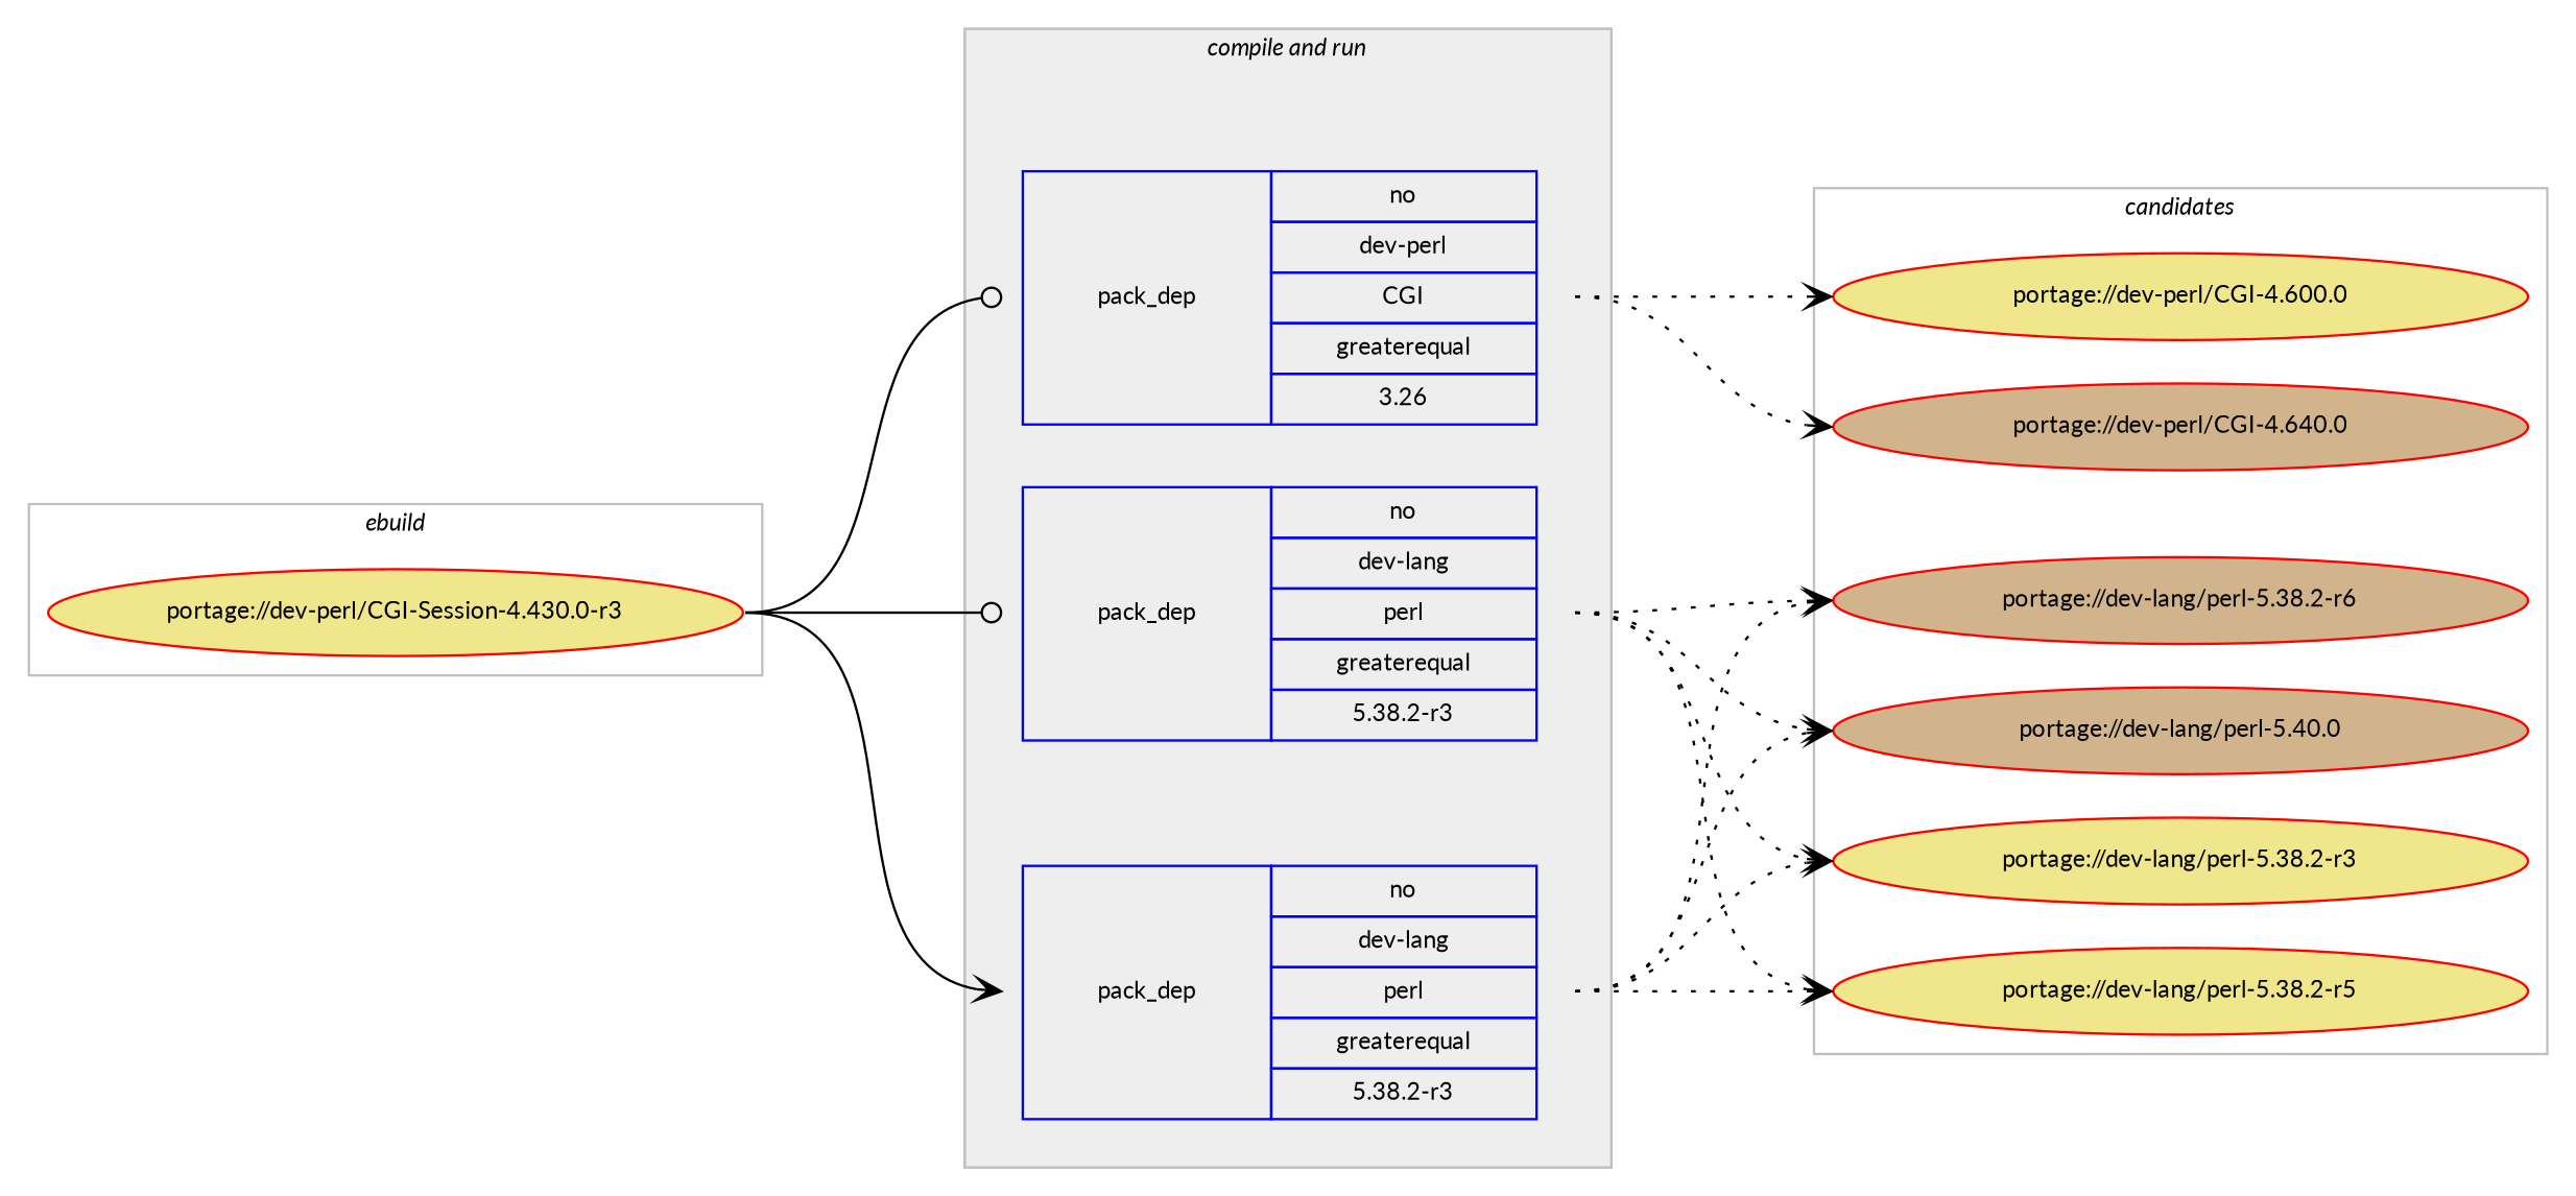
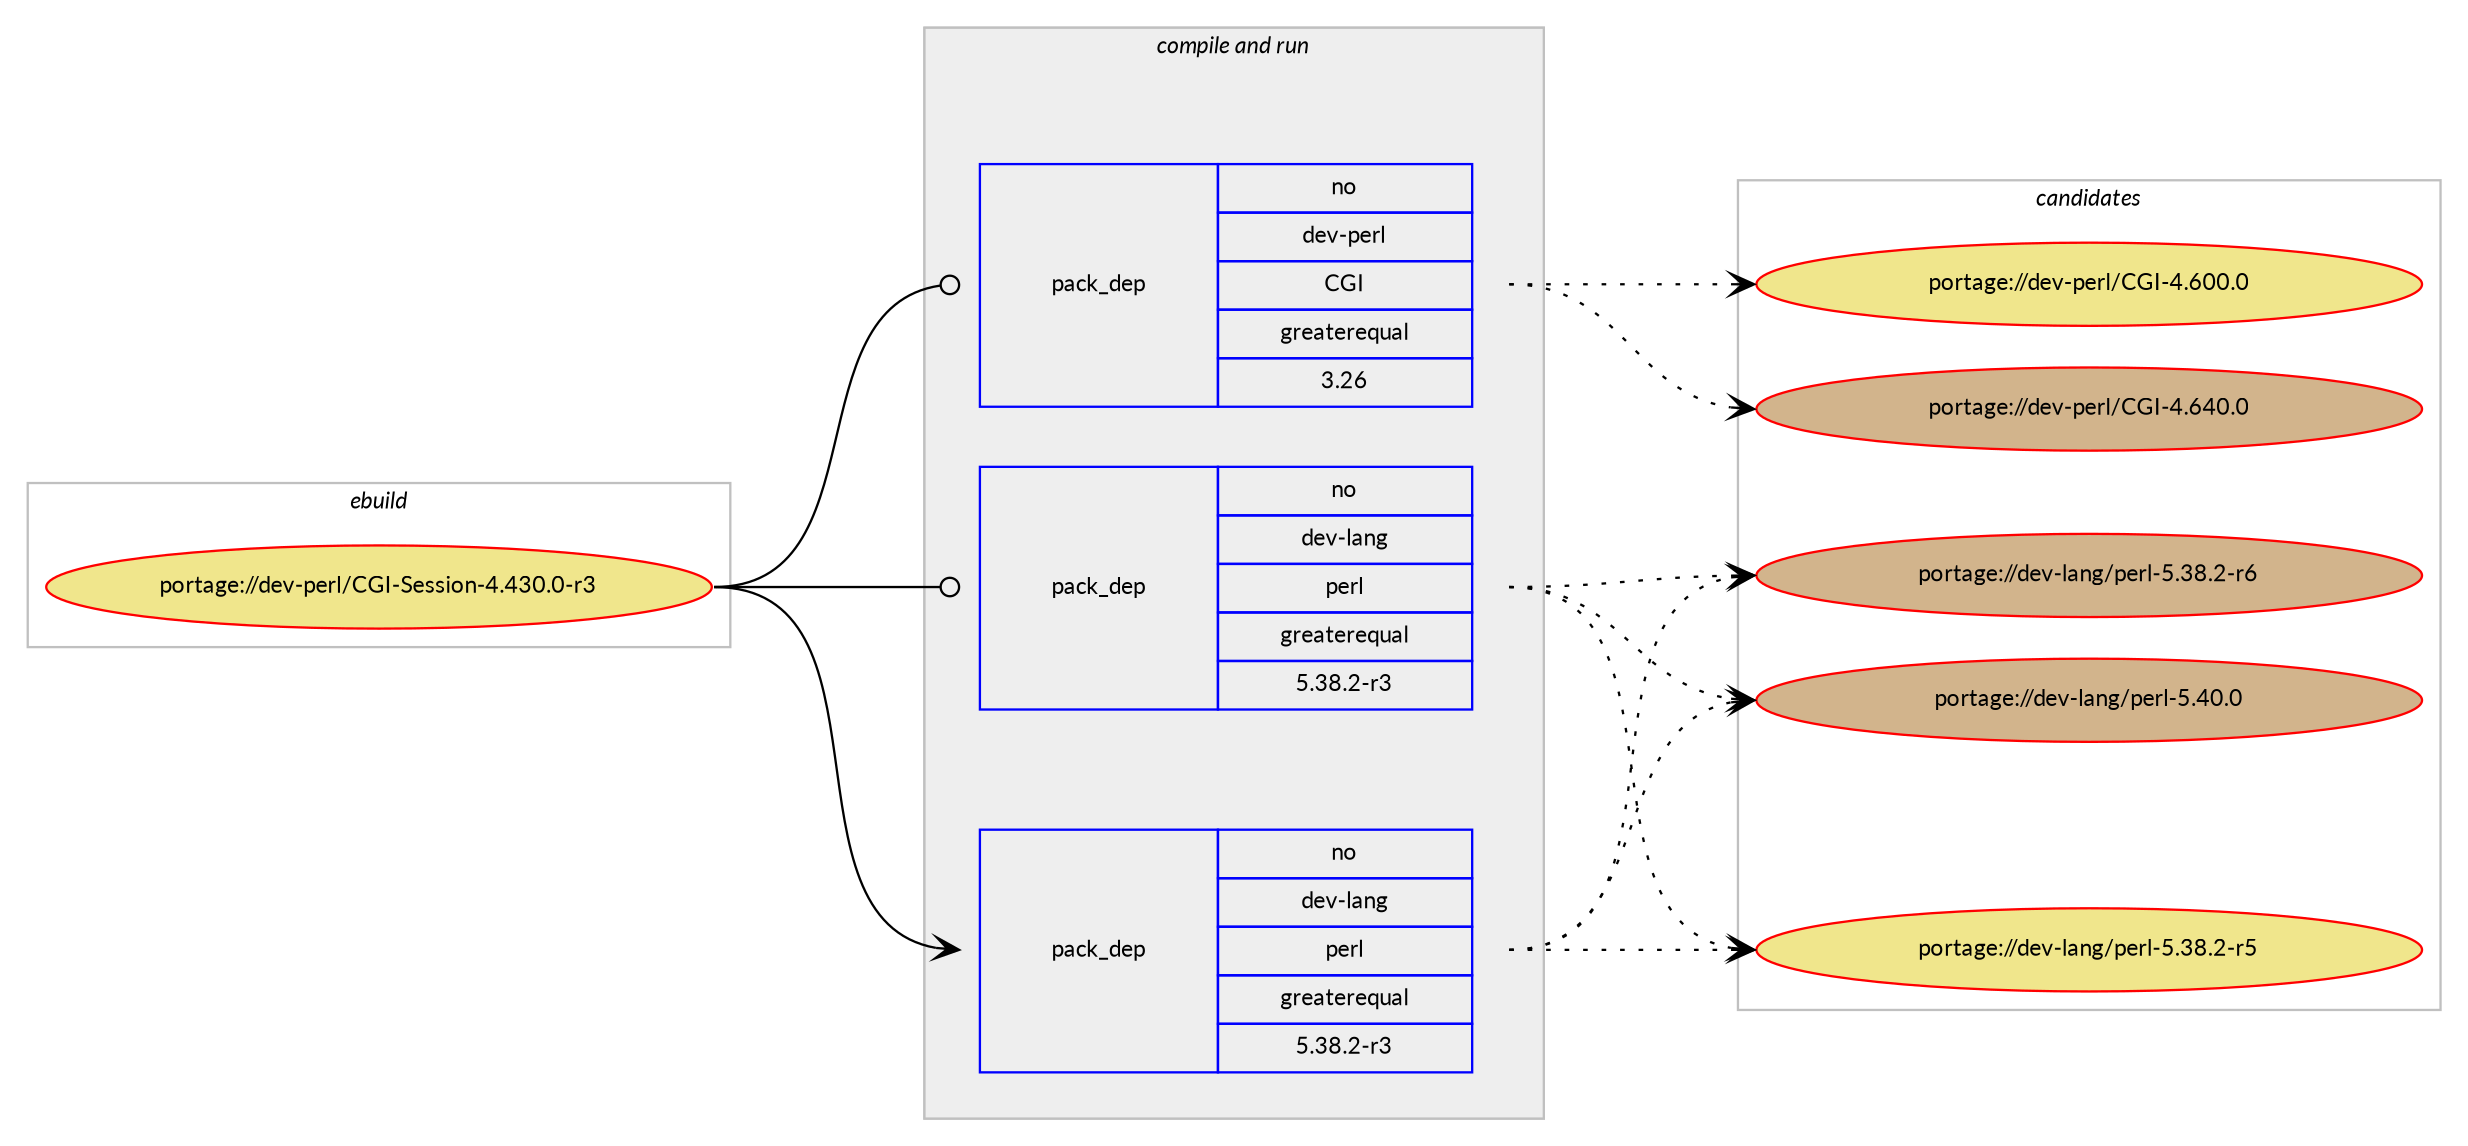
  digraph {
    compound=true
    concentrate=true
    fontname=Lato
    fontsize=10
    newrank=true
    rankdir=LR
    ranksep=1.5
    node [color=red fillcolor=khaki fontname=Lato fontsize=10 style=filled]
    edge [arrowhead=vee fontname=Lato headport=w style=dotted tailport=e weight=100]
    n1 [label="portage://dev-perl/CGI-Session-4.430.0-r3" width=4]
    n2 [color=blue label=<<TABLE BORDER="0" CELLBORDER="1" CELLSPACING="0" CELLPADDING="4" WIDTH="220"><TR><TD ROWSPAN="6" CELLPADDING="30">pack_dep</TD></TR><TR><TD WIDTH="110">no</TD></TR><TR><TD>dev-lang</TD></TR><TR><TD>perl</TD></TR><TR><TD>greaterequal</TD></TR><TR><TD>5.38.2-r3</TD></TR></TABLE>> shape=none fillcolor="" style=""]
    n3 [color=blue label=<<TABLE BORDER="0" CELLBORDER="1" CELLSPACING="0" CELLPADDING="4" WIDTH="220"><TR><TD ROWSPAN="6" CELLPADDING="30">pack_dep</TD></TR><TR><TD WIDTH="110">no</TD></TR><TR><TD>dev-lang</TD></TR><TR><TD>perl</TD></TR><TR><TD>greaterequal</TD></TR><TR><TD>5.38.2-r3</TD></TR></TABLE>> shape=none fillcolor="" style=""]
    n4 [color=blue label=<<TABLE BORDER="0" CELLBORDER="1" CELLSPACING="0" CELLPADDING="4" WIDTH="220"><TR><TD ROWSPAN="6" CELLPADDING="30">pack_dep</TD></TR><TR><TD WIDTH="110">no</TD></TR><TR><TD>dev-perl</TD></TR><TR><TD>CGI</TD></TR><TR><TD>greaterequal</TD></TR><TR><TD>3.26</TD></TR></TABLE>> shape=none fillcolor="" style=""]
-   n5 [label="portage://dev-lang/perl-5.38.2-r3" width=4]
    n6 [label="portage://dev-lang/perl-5.38.2-r5" width=4]
    n7 [fillcolor=tan label="portage://dev-lang/perl-5.38.2-r6" width=4]
    n8 [fillcolor=tan label="portage://dev-lang/perl-5.40.0" width=4]
    n9 [label="portage://dev-perl/CGI-4.600.0" width=4]
    n10 [fillcolor=tan label="portage://dev-perl/CGI-4.640.0" width=4]
    subgraph cluster_1 {
      color=gray
      label=<<i>ebuild</i>>
      rank=same
      n1
    }
    subgraph cluster_2 {
      color=gray
      label=<<i>dependencies</i>>
      subgraph cluster_3 {
        color=gray
        fillcolor="#eeeeee"
        label=<<i>run</i>>
        style=filled
        subgraph sub_4 {
          color=gray
          fillcolor="#eeeeee"
          label=<<i>run</i>>
          style=filled
          n3
        }
        subgraph sub_5 {
          color=gray
          fillcolor="#eeeeee"
          label=<<i>run</i>>
          style=filled
          n4
        }
      }
      subgraph cluster_6 {
        color=gray
        fillcolor="#eeeeee"
        label=<<i>compile</i>>
        style=filled
        subgraph sub_7 {
          color=gray
          fillcolor="#eeeeee"
          label=<<i>compile</i>>
          style=filled
          n2
        }
      }
      subgraph cluster_8 {
        color=gray
        fillcolor="#eeeeee"
        label=<<i>compile and run</i>>
        style=filled
      }
    }
    subgraph cluster_9 {
      color=gray
      label=<<i>candidates</i>>
      rank=same
      subgraph sub_10 {
        color=black
        label=<<i>candidates</i>>
        nodesep=1
        rank=same
-       n5
        n6
        n7
        n8
      }
      subgraph sub_11 {
        color=black
        label=<<i>candidates</i>>
        nodesep=1
        rank=same
-       n5
        n6
        n7
        n8
      }
      subgraph sub_12 {
        color=black
        label=<<i>candidates</i>>
        nodesep=1
        rank=same
        n9
        n10
      }
    }
    n1 -> n2 [style=solid weight=20]
    n1 -> n3 [arrowhead=odot style=solid weight=20]
    n1 -> n4 [arrowhead=odot style=solid weight=20]
-   n2 -> n5
    n2 -> n6
    n2 -> n7
    n2 -> n8
-   n3 -> n5
    n3 -> n6
    n3 -> n7
    n3 -> n8
    n4 -> n9
    n4 -> n10
  }
